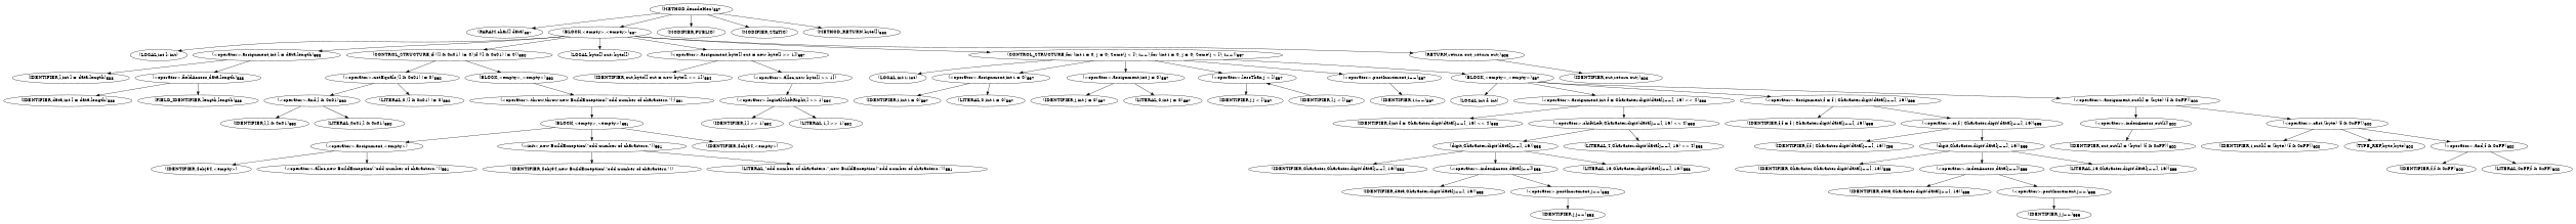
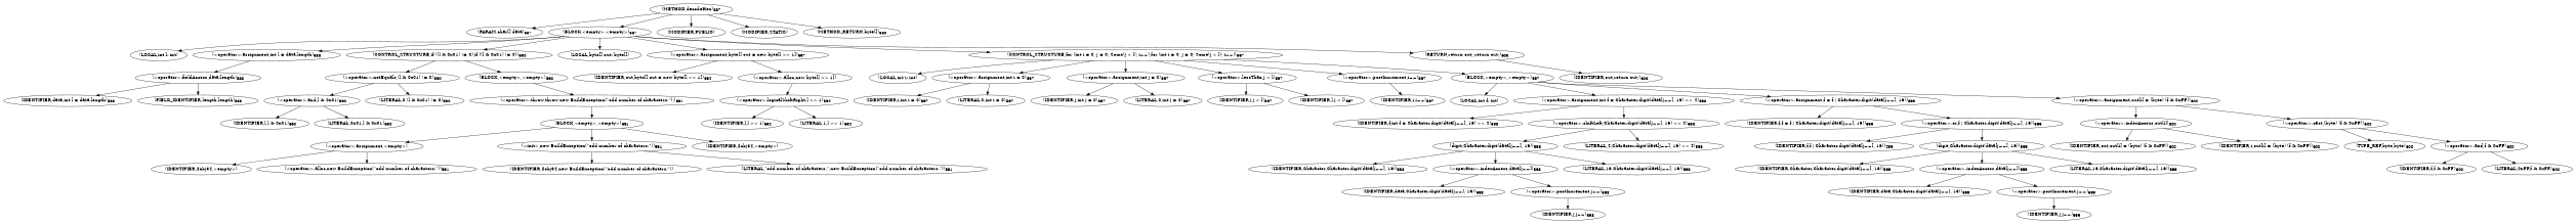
  digraph {
    n1 [label=<(METHOD,decodeHex)<SUB>587</SUB>>]
    n2 [label=<(PARAM,char[] data)<SUB>587</SUB>>]
    n3 [label=<(BLOCK,&lt;empty&gt;,&lt;empty&gt;)<SUB>587</SUB>>]
    n4 [label=<(MODIFIER,PUBLIC)>]
    n5 [label=<(MODIFIER,STATIC)>]
    n6 [label=<(METHOD_RETURN,byte[])<SUB>580</SUB>>]
    n7 [label=<(LOCAL,int l: int)>]
-   n8 [label=<(&lt;operator&gt;.assignment,int l = data.length)<SUB>598</SUB>>]
+   n8 [label=<(&lt;operator&gt;.assignment,int l = data.length)<SUB>588</SUB>>]
    n9 [label=<(CONTROL_STRUCTURE,if ((l &amp; 0x01) != 0),if ((l &amp; 0x01) != 0))<SUB>590</SUB>>]
    n10 [label=<(LOCAL,byte[] out: byte[])>]
    n11 [label=<(&lt;operator&gt;.assignment,byte[] out = new byte[l &gt;&gt; 1])<SUB>597</SUB>>]
    n12 [label=<(CONTROL_STRUCTURE,for (int i = 0, j = 0; Some(j &lt; l); i++),for (int i = 0, j = 0; Some(j &lt; l); i++))<SUB>597</SUB>>]
    n13 [label=<(RETURN,return out;,return out;)<SUB>603</SUB>>]
-   n14 [label=<(IDENTIFIER,l,int l = data.length)<SUB>588</SUB>>]
    n15 [label=<(&lt;operator&gt;.fieldAccess,data.length)<SUB>588</SUB>>]
    n16 [label=<(&lt;operator&gt;.notEquals,(l &amp; 0x01) != 0)<SUB>590</SUB>>]
    n17 [label=<(BLOCK,&lt;empty&gt;,&lt;empty&gt;)<SUB>590</SUB>>]
    n18 [label=<(IDENTIFIER,out,byte[] out = new byte[l &gt;&gt; 1])<SUB>594</SUB>>]
    n19 [label=<(&lt;operator&gt;.alloc,new byte[l &gt;&gt; 1])>]
    n20 [label=<(LOCAL,int i: int)>]
    n21 [label=<(&lt;operator&gt;.assignment,int i = 0)<SUB>597</SUB>>]
    n22 [label=<(&lt;operator&gt;.assignment,int j = 0)<SUB>597</SUB>>]
    n23 [label=<(&lt;operator&gt;.lessThan,j &lt; l)<SUB>597</SUB>>]
    n24 [label=<(&lt;operator&gt;.postIncrement,i++)<SUB>597</SUB>>]
    n25 [label=<(BLOCK,&lt;empty&gt;,&lt;empty&gt;)<SUB>597</SUB>>]
    n26 [label=<(IDENTIFIER,out,return out;)<SUB>603</SUB>>]
    n27 [label=<(IDENTIFIER,data,int l = data.length)<SUB>588</SUB>>]
    n28 [label=<(FIELD_IDENTIFIER,length,length)<SUB>588</SUB>>]
    n29 [label=<(&lt;operator&gt;.and,l &amp; 0x01)<SUB>590</SUB>>]
    n30 [label=<(LITERAL,0,(l &amp; 0x01) != 0)<SUB>590</SUB>>]
    n31 [label=<(&lt;operator&gt;.throw,throw new BuildException(&quot;odd number of characters.&quot;);)<SUB>591</SUB>>]
    n32 [label=<(IDENTIFIER,l,l &amp; 0x01)<SUB>590</SUB>>]
    n33 [label=<(LITERAL,0x01,l &amp; 0x01)<SUB>590</SUB>>]
    n34 [label=<(BLOCK,&lt;empty&gt;,&lt;empty&gt;)<SUB>591</SUB>>]
    n35 [label=<(&lt;operator&gt;.assignment,&lt;empty&gt;)>]
    n36 [label=<(&lt;init&gt;,new BuildException(&quot;odd number of characters.&quot;))<SUB>591</SUB>>]
    n37 [label=<(IDENTIFIER,$obj34,&lt;empty&gt;)>]
    n38 [label=<(IDENTIFIER,$obj34,&lt;empty&gt;)>]
    n39 [label=<(&lt;operator&gt;.alloc,new BuildException(&quot;odd number of characters.&quot;))<SUB>591</SUB>>]
    n40 [label=<(IDENTIFIER,$obj34,new BuildException(&quot;odd number of characters.&quot;))>]
    n41 [label=<(LITERAL,&quot;odd number of characters.&quot;,new BuildException(&quot;odd number of characters.&quot;))<SUB>591</SUB>>]
    n42 [label=<(&lt;operator&gt;.logicalShiftRight,l &gt;&gt; 1)<SUB>594</SUB>>]
    n43 [label=<(IDENTIFIER,l,l &gt;&gt; 1)<SUB>594</SUB>>]
    n44 [label=<(LITERAL,1,l &gt;&gt; 1)<SUB>594</SUB>>]
    n45 [label=<(IDENTIFIER,i,int i = 0)<SUB>597</SUB>>]
    n46 [label=<(LITERAL,0,int i = 0)<SUB>597</SUB>>]
    n47 [label=<(IDENTIFIER,j,int j = 0)<SUB>597</SUB>>]
    n48 [label=<(LITERAL,0,int j = 0)<SUB>597</SUB>>]
    n49 [label=<(IDENTIFIER,j,j &lt; l)<SUB>597</SUB>>]
    n50 [label=<(IDENTIFIER,l,j &lt; l)<SUB>597</SUB>>]
    n51 [label=<(IDENTIFIER,i,i++)<SUB>597</SUB>>]
    n52 [label=<(LOCAL,int f: int)>]
    n53 [label=<(&lt;operator&gt;.assignment,int f = Character.digit(data[j++], 16) &lt;&lt; 4)<SUB>598</SUB>>]
    n54 [label=<(&lt;operator&gt;.assignment,f = f | Character.digit(data[j++], 16))<SUB>599</SUB>>]
    n55 [label=<(&lt;operator&gt;.assignment,out[i] = (byte) (f &amp; 0xFF))<SUB>600</SUB>>]
    n56 [label=<(IDENTIFIER,f,int f = Character.digit(data[j++], 16) &lt;&lt; 4)<SUB>598</SUB>>]
    n57 [label=<(&lt;operator&gt;.shiftLeft,Character.digit(data[j++], 16) &lt;&lt; 4)<SUB>598</SUB>>]
    n58 [label=<(IDENTIFIER,f,f = f | Character.digit(data[j++], 16))<SUB>599</SUB>>]
    n59 [label=<(&lt;operator&gt;.or,f | Character.digit(data[j++], 16))<SUB>599</SUB>>]
    n60 [label=<(&lt;operator&gt;.indexAccess,out[i])<SUB>800</SUB>>]
    n61 [label=<(&lt;operator&gt;.cast,(byte) (f &amp; 0xFF))<SUB>600</SUB>>]
    n62 [label=<(digit,Character.digit(data[j++], 16))<SUB>598</SUB>>]
    n63 [label=<(LITERAL,4,Character.digit(data[j++], 16) &lt;&lt; 4)<SUB>598</SUB>>]
    n64 [label=<(IDENTIFIER,Character,Character.digit(data[j++], 16))<SUB>598</SUB>>]
    n65 [label=<(&lt;operator&gt;.indexAccess,data[j++])<SUB>598</SUB>>]
    n66 [label=<(LITERAL,16,Character.digit(data[j++], 16))<SUB>598</SUB>>]
    n67 [label=<(IDENTIFIER,data,Character.digit(data[j++], 16))<SUB>598</SUB>>]
    n68 [label=<(&lt;operator&gt;.postIncrement,j++)<SUB>598</SUB>>]
    n69 [label=<(IDENTIFIER,j,j++)<SUB>598</SUB>>]
    n70 [label=<(IDENTIFIER,f,f | Character.digit(data[j++], 16))<SUB>499</SUB>>]
    n71 [label=<(digit,Character.digit(data[j++], 16))<SUB>599</SUB>>]
    n72 [label=<(IDENTIFIER,Character,Character.digit(data[j++], 16))<SUB>599</SUB>>]
    n73 [label=<(&lt;operator&gt;.indexAccess,data[j++])<SUB>599</SUB>>]
    n74 [label=<(LITERAL,16,Character.digit(data[j++], 16))<SUB>599</SUB>>]
    n75 [label=<(IDENTIFIER,data,Character.digit(data[j++], 16))<SUB>599</SUB>>]
    n76 [label=<(&lt;operator&gt;.postIncrement,j++)<SUB>599</SUB>>]
    n77 [label=<(IDENTIFIER,j,j++)<SUB>599</SUB>>]
    n78 [label=<(IDENTIFIER,out,out[i] = (byte) (f &amp; 0xFF))<SUB>600</SUB>>]
    n79 [label=<(IDENTIFIER,i,out[i] = (byte) (f &amp; 0xFF))<SUB>600</SUB>>]
    n80 [label=<(TYPE_REF,byte,byte)<SUB>600</SUB>>]
    n81 [label=<(&lt;operator&gt;.and,f &amp; 0xFF)<SUB>600</SUB>>]
    n82 [label=<(IDENTIFIER,f,f &amp; 0xFF)<SUB>600</SUB>>]
    n83 [label=<(LITERAL,0xFF,f &amp; 0xFF)<SUB>600</SUB>>]
    n1 -> n2
    n1 -> n3
    n1 -> n4
    n1 -> n5
    n1 -> n6
    n3 -> n7
    n3 -> n8
    n3 -> n9
    n3 -> n10
    n3 -> n11
    n3 -> n12
    n3 -> n13
-   n8 -> n14
    n8 -> n15
    n9 -> n16
    n9 -> n17
    n11 -> n18
    n11 -> n19
    n12 -> n20
    n12 -> n21
    n12 -> n22
    n12 -> n23
    n12 -> n24
    n12 -> n25
    n13 -> n26
    n15 -> n27
    n15 -> n28
    n16 -> n29
    n16 -> n30
    n17 -> n31
    n19 -> n42
    n21 -> n45
    n21 -> n46
    n22 -> n47
    n22 -> n48
    n23 -> n49
-   n50 -> n23
+   n23 -> n50
    n24 -> n51
    n25 -> n52
    n25 -> n53
    n25 -> n54
    n25 -> n55
    n29 -> n32
    n29 -> n33
    n31 -> n34
    n34 -> n35
    n34 -> n36
    n34 -> n37
    n35 -> n38
    n35 -> n39
    n36 -> n40
    n36 -> n41
    n42 -> n43
    n42 -> n44
    n53 -> n56
    n53 -> n57
    n54 -> n58
    n54 -> n59
    n55 -> n60
    n55 -> n61
    n57 -> n62
    n57 -> n63
    n59 -> n70
    n59 -> n71
    n60 -> n78
-   n61 -> n79
+   n60 -> n79
    n61 -> n80
    n61 -> n81
    n62 -> n64
    n62 -> n65
    n62 -> n66
    n65 -> n67
    n65 -> n68
    n68 -> n69
    n71 -> n72
    n71 -> n73
    n71 -> n74
    n73 -> n75
    n73 -> n76
    n76 -> n77
    n81 -> n82
    n81 -> n83
  }
